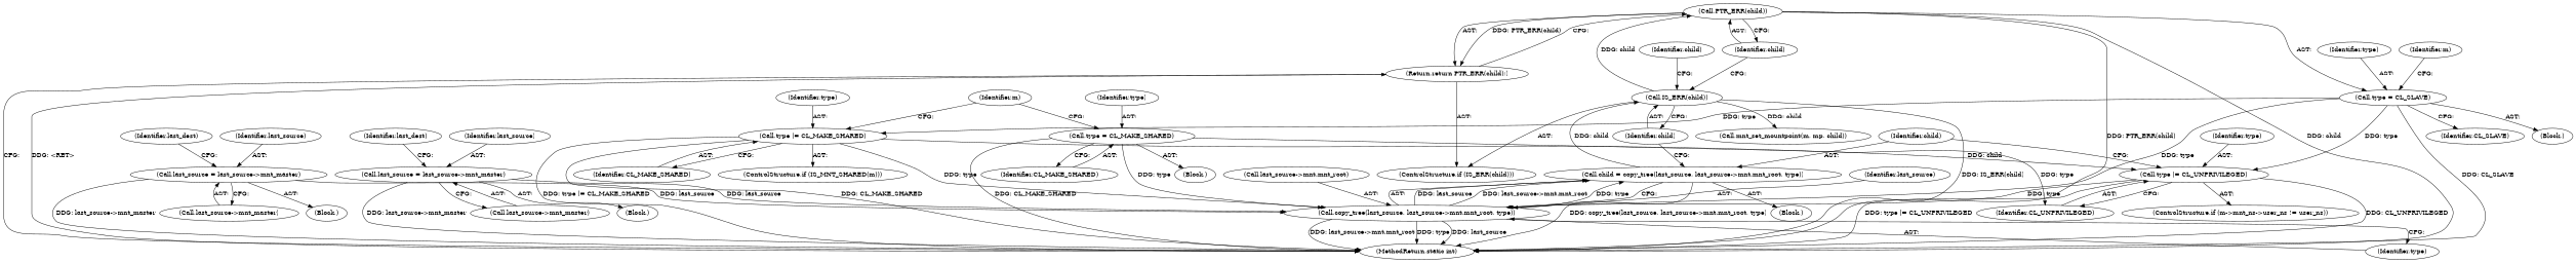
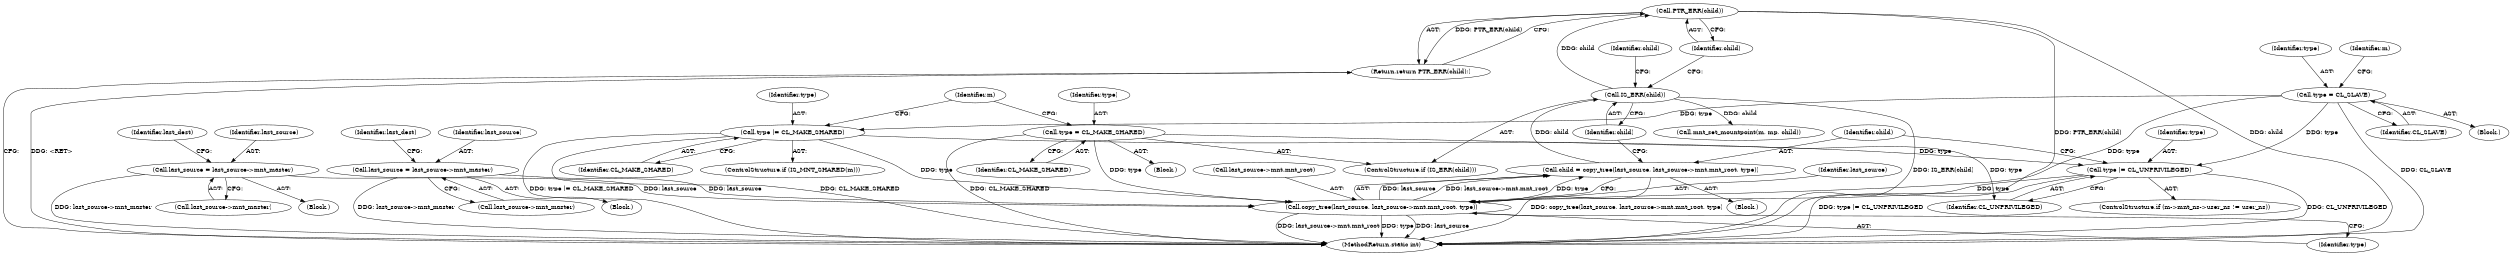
  digraph {
    n1 [label="(Call,PTR_ERR(child))"]
    n2 [label="(Return,return PTR_ERR(child);)"]
    n3 [label="(Identifier,child)"]
    n4 [label="(MethodReturn,static int)"]
    n5 [label="(ControlStructure,if (IS_ERR(child)))"]
    n6 [label="(Call,IS_ERR(child))"]
    n7 [label="(Call,mnt_set_mountpoint(m, mp, child))"]
    n8 [label="(Identifier,child)"]
    n9 [label="(Call,child = copy_tree(last_source, last_source->mnt.mnt_root, type))"]
    n10 [label="(Call,copy_tree(last_source, last_source->mnt.mnt_root, type))"]
    n11 [label="(Block,)"]
    n12 [label="(Identifier,type)"]
    n13 [label="(Call,last_source = last_source->mnt_master)"]
    n14 [label="(Call,last_source->mnt_master)"]
    n15 [label="(Block,)"]
    n16 [label="(Call,last_source = last_source->mnt_master)"]
    n17 [label="(Call,last_source->mnt_master)"]
    n18 [label="(Block,)"]
    n19 [label="(Call,type |= CL_MAKE_SHARED)"]
    n20 [label="(Call,type |= CL_UNPRIVILEGED)"]
    n21 [label="(Identifier,CL_MAKE_SHARED)"]
    n22 [label="(ControlStructure,if (IS_MNT_SHARED(m)))"]
    n23 [label="(Identifier,CL_UNPRIVILEGED)"]
    n24 [label="(ControlStructure,if (m->mnt_ns->user_ns != user_ns))"]
    n25 [label="(Call,type = CL_SLAVE)"]
    n26 [label="(Identifier,CL_SLAVE)"]
    n27 [label="(Block,)"]
    n28 [label="(Call,type = CL_MAKE_SHARED)"]
    n29 [label="(Block,)"]
    n30 [label="(Identifier,CL_MAKE_SHARED)"]
    n31 [label="(Identifier,type)"]
    n32 [label="(Identifier,child)"]
    n33 [label="(Call,last_source->mnt.mnt_root)"]
    n34 [label="(Identifier,type)"]
    n35 [label="(Identifier,last_source)"]
    n36 [label="(Identifier,child)"]
    n37 [label="(Identifier,m)"]
    n38 [label="(Identifier,type)"]
    n39 [label="(Identifier,type)"]
    n40 [label="(Identifier,last_source)"]
    n41 [label="(Identifier,last_source)"]
    n42 [label="(Identifier,last_dest)"]
    n43 [label="(Identifier,last_dest)"]
    n44 [label="(Identifier,m)"]
    n1 -> n2 [label="AST: "]
    n1 -> n2 [label="DDG: PTR_ERR(child)"]
    n1 -> n3 [label="CFG: "]
    n1 -> n4 [label="DDG: PTR_ERR(child)"]
    n1 -> n4 [label="DDG: child"]
    n2 -> n1 [label="CFG: "]
    n2 -> n4 [label="DDG: <RET>"]
-   n2 -> n5 [label="AST: "]
+   n28 -> n5 [label="AST: "]
    n3 -> n1 [label="AST: "]
    n3 -> n6 [label="CFG: "]
    n4 -> n2 [label="CFG: "]
    n6 -> n1 [label="DDG: child"]
    n6 -> n4 [label="DDG: IS_ERR(child)"]
    n6 -> n5 [label="AST: "]
    n6 -> n7 [label="DDG: child"]
    n6 -> n8 [label="CFG: "]
    n8 -> n6 [label="AST: "]
    n8 -> n9 [label="CFG: "]
    n9 -> n4 [label="DDG: copy_tree(last_source, last_source->mnt.mnt_root, type)"]
    n9 -> n6 [label="DDG: child"]
    n9 -> n10 [label="CFG: "]
    n9 -> n11 [label="AST: "]
    n10 -> n4 [label="DDG: type"]
    n10 -> n4 [label="DDG: last_source"]
    n10 -> n4 [label="DDG: last_source->mnt.mnt_root"]
    n10 -> n9 [label="AST: "]
    n10 -> n9 [label="DDG: last_source"]
    n10 -> n9 [label="DDG: last_source->mnt.mnt_root"]
    n10 -> n9 [label="DDG: type"]
    n10 -> n12 [label="CFG: "]
    n12 -> n10 [label="AST: "]
    n13 -> n4 [label="DDG: last_source->mnt_master"]
    n13 -> n10 [label="DDG: last_source"]
    n13 -> n14 [label="CFG: "]
    n13 -> n15 [label="AST: "]
    n14 -> n13 [label="AST: "]
    n16 -> n4 [label="DDG: last_source->mnt_master"]
    n16 -> n10 [label="DDG: last_source"]
    n16 -> n17 [label="CFG: "]
    n16 -> n18 [label="AST: "]
    n17 -> n16 [label="AST: "]
    n19 -> n4 [label="DDG: type |= CL_MAKE_SHARED"]
    n19 -> n4 [label="DDG: CL_MAKE_SHARED"]
    n19 -> n10 [label="DDG: type"]
-   n19 -> n20 [label="DDG: child"]
+   n19 -> n20 [label="DDG: type"]
    n19 -> n21 [label="CFG: "]
    n19 -> n22 [label="AST: "]
    n20 -> n4 [label="DDG: CL_UNPRIVILEGED"]
    n20 -> n4 [label="DDG: type |= CL_UNPRIVILEGED"]
    n20 -> n10 [label="DDG: type"]
    n20 -> n23 [label="CFG: "]
    n20 -> n24 [label="AST: "]
    n21 -> n19 [label="AST: "]
    n23 -> n20 [label="AST: "]
    n25 -> n4 [label="DDG: CL_SLAVE"]
    n25 -> n10 [label="DDG: type"]
    n25 -> n19 [label="DDG: type"]
    n25 -> n20 [label="DDG: type"]
    n25 -> n26 [label="CFG: "]
    n25 -> n27 [label="AST: "]
-   n1 -> n25 [label="AST: "]
+   n26 -> n25 [label="AST: "]
    n28 -> n4 [label="DDG: CL_MAKE_SHARED"]
    n28 -> n10 [label="DDG: type"]
    n28 -> n23 [label="DDG: type"]
    n28 -> n29 [label="AST: "]
    n28 -> n30 [label="CFG: "]
    n30 -> n28 [label="AST: "]
    n31 -> n25 [label="AST: "]
    n32 -> n6 [label="CFG: "]
    n33 -> n10 [label="AST: "]
    n34 -> n19 [label="AST: "]
    n35 -> n13 [label="AST: "]
    n36 -> n9 [label="AST: "]
    n36 -> n20 [label="CFG: "]
    n37 -> n25 [label="CFG: "]
    n38 -> n20 [label="AST: "]
    n39 -> n28 [label="AST: "]
    n40 -> n16 [label="AST: "]
    n41 -> n10 [label="AST: "]
    n42 -> n16 [label="CFG: "]
    n43 -> n13 [label="CFG: "]
    n44 -> n19 [label="CFG: "]
    n44 -> n28 [label="CFG: "]
  }
